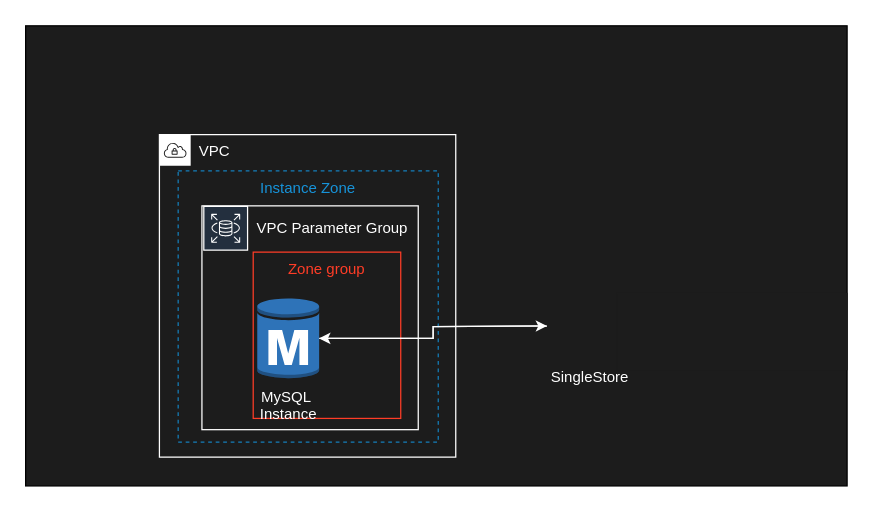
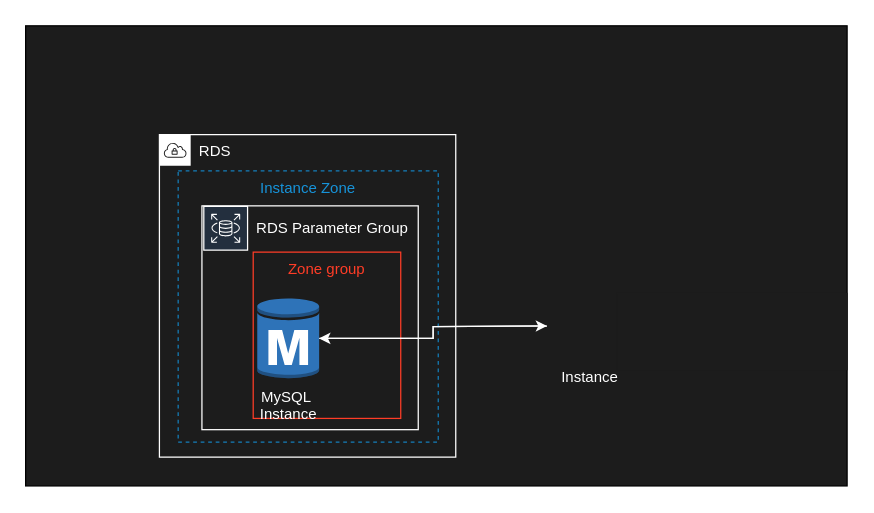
  <mxCell id="0" />
  <mxCell id="1" parent="0" />
  <mxCell id="2" value="" style="rounded=0;whiteSpace=wrap;html=1;fillColor=#1c1c1c;" vertex="1" parent="1"><mxGeometry x="20" y="20" width="657" height="368" as="geometry" /></mxCell>
- <mxCell id="3" value="&lt;font color=&quot;#ffffff&quot;&gt;VPC&lt;/font&gt;" style="sketch=0;outlineConnect=0;gradientColor=none;html=1;whiteSpace=wrap;fontSize=12;fontStyle=0;shape=mxgraph.aws4.group;grIcon=mxgraph.aws4.group_vpc;strokeColor=#FFFFFF;fillColor=none;verticalAlign=top;align=left;spacingLeft=30;fontColor=#879196;dashed=0;" parent="1" vertex="1"><mxGeometry x="127" y="107" width="237" height="258" as="geometry" /></mxCell>
+ <mxCell id="3" value="&lt;font color=&quot;#ffffff&quot;&gt;RDS&lt;/font&gt;" style="sketch=0;outlineConnect=0;gradientColor=none;html=1;whiteSpace=wrap;fontSize=12;fontStyle=0;shape=mxgraph.aws4.group;grIcon=mxgraph.aws4.group_vpc;strokeColor=#FFFFFF;fillColor=none;verticalAlign=top;align=left;spacingLeft=30;fontColor=#879196;dashed=0;" parent="1" vertex="1"><mxGeometry x="127" y="107" width="237" height="258" as="geometry" /></mxCell>
  <mxCell id="4" value="&lt;font color=&quot;#1793d9&quot;&gt;Instance Zone&lt;/font&gt;" style="fillColor=none;strokeColor=#147EBA;dashed=1;verticalAlign=top;fontStyle=0;fontColor=#147EBA;whiteSpace=wrap;html=1;" parent="1" vertex="1"><mxGeometry x="142" y="136" width="208" height="217" as="geometry" /></mxCell>
  <mxCell id="5" value="" style="rounded=0;whiteSpace=wrap;html=1;fillColor=none;strokeColor=#FFFFFF;" parent="1" vertex="1"><mxGeometry x="161" y="164" width="173" height="179" as="geometry" /></mxCell>
  <mxCell id="6" value="&lt;font color=&quot;#ff3d27&quot;&gt;Zone group&lt;/font&gt;" style="fillColor=none;strokeColor=#FF3D27;verticalAlign=top;fontStyle=0;fontColor=#DD3522;whiteSpace=wrap;html=1;" parent="1" vertex="1"><mxGeometry x="202" y="201" width="118" height="133" as="geometry" /></mxCell>
  <mxCell id="7" style="edgeStyle=orthogonalEdgeStyle;rounded=0;orthogonalLoop=1;jettySize=auto;html=1;entryX=0;entryY=0.5;entryDx=0;entryDy=0;strokeColor=#FFFFFF;" edge="1" parent="1" source="8"><mxGeometry relative="1" as="geometry"><mxPoint x="437" y="260" as="targetPoint" /></mxGeometry></mxCell>
  <mxCell id="8" value="&lt;font color=&quot;#ffffff&quot;&gt;MySQL&amp;nbsp;&lt;/font&gt;&lt;div&gt;&lt;font color=&quot;#ffffff&quot;&gt;Instance&lt;/font&gt;&lt;/div&gt;" style="outlineConnect=0;dashed=0;verticalLabelPosition=bottom;verticalAlign=top;align=center;html=1;shape=mxgraph.aws3.rds_db_instance;fillColor=#2E73B8;gradientColor=none;" parent="1" vertex="1"><mxGeometry x="205.25" y="237" width="49.5" height="66" as="geometry" /></mxCell>
  <mxCell id="9" style="edgeStyle=orthogonalEdgeStyle;rounded=0;orthogonalLoop=1;jettySize=auto;html=1;strokeColor=#FFFFFF;" edge="1" parent="1" target="8"><mxGeometry relative="1" as="geometry"><mxPoint x="437" y="260.1" as="sourcePoint" /></mxGeometry></mxCell>
  <mxCell id="10" value="" style="sketch=0;outlineConnect=0;fontColor=#232F3E;gradientColor=none;strokeColor=#ffffff;fillColor=#232F3E;dashed=0;verticalLabelPosition=middle;verticalAlign=bottom;align=center;html=1;whiteSpace=wrap;fontSize=10;fontStyle=1;spacing=3;shape=mxgraph.aws4.productIcon;prIcon=mxgraph.aws4.rds;" vertex="1" parent="1"><mxGeometry x="162" y="164" width="36" height="36" as="geometry" /></mxCell>
- <mxCell id="11" value="&lt;font color=&quot;#ffffff&quot;&gt;VPC Parameter Group&lt;/font&gt;" style="text;html=1;align=center;verticalAlign=middle;resizable=0;points=[];autosize=1;" vertex="1" parent="1"><mxGeometry x="195" y="169" width="139" height="26" as="geometry" /></mxCell>
+ <mxCell id="11" value="&lt;font color=&quot;#ffffff&quot;&gt;RDS Parameter Group&lt;/font&gt;" style="text;html=1;align=center;verticalAlign=middle;resizable=0;points=[];autosize=1;" vertex="1" parent="1"><mxGeometry x="195" y="169" width="139" height="26" as="geometry" /></mxCell>
  <mxCell id="12" value="&lt;b style=&quot;font-weight:normal;&quot; id=&quot;docs-internal-guid-2b8f5ddd-7fff-c064-e443-faa7aa12c26a&quot;&gt;&lt;img width=&quot;236px;&quot; height=&quot;49px;&quot; src=&quot;https://lh7-rt.googleusercontent.com/slidesz/AGV_vUfzZdppb7EYieVv8nlPWkM3kfjv8FobZ9poXl6eb-QqPLjWNHJ9_mqL0QHpV51AWrQ-n54UhpmbcI1oEPl6If7NPTxZeDR_MYw0UJYt044tvgQ-JsHAe6RFExHuIXfuP__omhRywSvCSR-2L6sRXtw_T6Dc3sA=s2048?key=lUZmtGX_M0E-cmU79W0YfQ&quot;&gt;&lt;/b&gt;" style="text;whiteSpace=wrap;html=1;" vertex="1" parent="1"><mxGeometry x="443" y="230.5" width="55" height="62.5" as="geometry" /></mxCell>
  <mxCell id="13" value="" style="rounded=0;whiteSpace=wrap;html=1;fillColor=#1c1c1c;strokeColor=#1C1C1C;" vertex="1" parent="1"><mxGeometry x="493" y="234" width="184" height="61" as="geometry" /></mxCell>
- <mxCell id="14" value="&lt;font color=&quot;#ffffff&quot;&gt;SingleStore&lt;/font&gt;" style="text;html=1;align=center;verticalAlign=middle;resizable=0;points=[];autosize=1;strokeColor=none;fillColor=none;" vertex="1" parent="1"><mxGeometry x="430.5" y="288" width="80" height="26" as="geometry" /></mxCell>
+ <mxCell id="14" value="&lt;font color=&quot;#ffffff&quot;&gt;Instance&lt;/font&gt;" style="text;html=1;align=center;verticalAlign=middle;resizable=0;points=[];autosize=1;strokeColor=none;fillColor=none;" vertex="1" parent="1"><mxGeometry x="430.5" y="288" width="80" height="26" as="geometry" /></mxCell>
